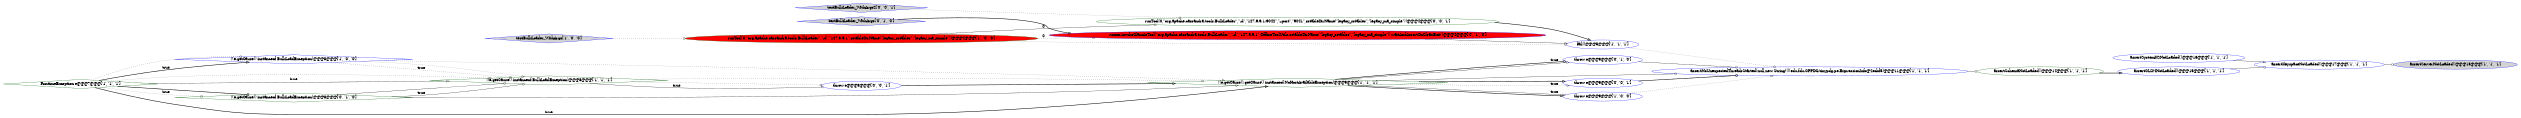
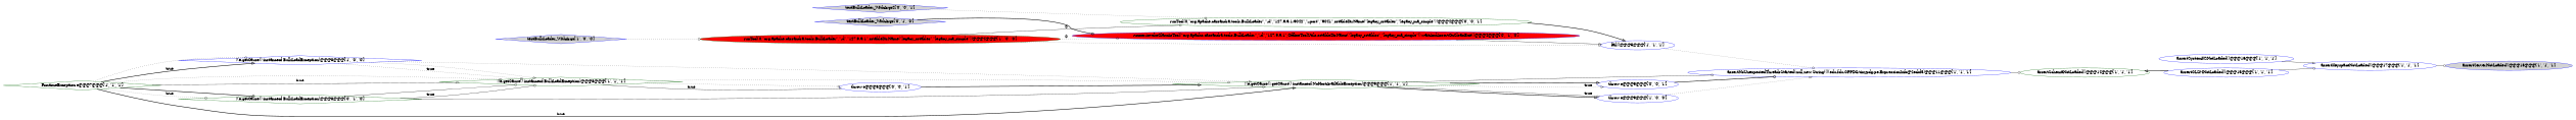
  digraph {
    rankdir=LR
    node [color=blue fillcolor=white shape=ellipse style=filled]
    edge [arrowhead=odot style=solid]
    n1 [fillcolor=red label="runner.invokeClassAsTool(\"org.apache.cassandra.tools.BulkLoader\",\"-d\",\"127.9.9.1\",OfflineToolUtils.sstableDirName(\"legacy_sstables\",\"legacy_ma_simple\")).waitAndAssertOnCleanExit()@@@4@@@['0', '1', '0']"]
    n2 [label="fail()@@@5@@@['1', '1', '1']"]
    n3 [label="assertNoUnexpectedThreadsStarted(null,new String((((edu.fdu.CPPDG.tinypdg.pe.ExpressionInfo@2ecbf5)@@@11@@@['1', '1', '1']"]
    n4 [color=darkgreen label="runTool(0,\"org.apache.cassandra.tools.BulkLoader\",\"-d\",\"127.9.9.1:9042\",\"--port\",\"9041\",sstableDirName(\"legacy_sstables\",\"legacy_ma_simple\"))@@@4@@@['0', '0', '1']"]
    n5 [fillcolor=lightgray label="testBulkLoader_WithArgs['1', '0', '0']" shape=diamond]
    n6 [color=darkgreen fillcolor=red label="runTool(0,\"org.apache.cassandra.tools.BulkLoader\",\"-d\",\"127.9.9.1\",sstableDirName(\"legacy_sstables\",\"legacy_ma_simple\"))@@@4@@@['1', '0', '0']"]
    n7 [fillcolor=lightgray label="testBulkLoader_WithArgs['0', '1', '0']" shape=diamond]
    n8 [label="throw e@@@8@@@['0', '0', '1']"]
    n9 [color=darkgreen label="!(e.getCause().getCause() instanceof NoHostAvailableException)@@@9@@@['1', '1', '1']" shape=diamond]
    n10 [label="throw e@@@9@@@['0', '0', '1']"]
    n11 [label="throw e@@@9@@@['1', '0', '0']"]
-   n12 [label="throw e@@@9@@@['0', '1', '0']"]
    n13 [color=darkgreen label="assertSchemaNotLoaded()@@@14@@@['1', '1', '1']"]
    n14 [fillcolor=lightgray label="assertServerNotLoaded()@@@18@@@['1', '1', '1']"]
    n15 [label="assertKeyspaceNotLoaded()@@@17@@@['1', '1', '1']"]
    n16 [label="assertSystemKSNotLoaded()@@@16@@@['1', '1', '1']"]
    n17 [label="assertCLSMNotLoaded()@@@15@@@['1', '1', '1']"]
    n18 [color=darkgreen label="RuntimeException e@@@7@@@['1', '1', '1']" shape=diamond]
    n19 [color=darkgreen label="!(e.getCause() instanceof BulkLoadException)@@@8@@@['1', '1', '1']" shape=diamond]
    n20 [color=darkgreen label="!(e.getCause() instanceof BulkLoadException)@@@8@@@['0', '1', '0']" shape=diamond]
    n21 [label="!(e.getCause() instanceof BulkLoadException)@@@8@@@['1', '0', '0']" shape=diamond]
    n22 [fillcolor=lightgray label="testBulkLoader_WithArgs2['0', '0', '1']" shape=diamond]
    n1 -> n2 [arrowhead=onormal]
    n2 -> n3 [style=dotted]
    n3 -> n13
    n4 -> n2 [arrowhead=onormal style=bold]
    n5 -> n6 [style=dotted]
    n6 -> n1 [label=0 style=dotted]
    n6 -> n2 [style=dotted]
    n6 -> n4 [label=0]
    n7 -> n1 [style=bold]
    n8 -> n9 [arrowhead=onormal style=bold]
    n9 -> n3
    n9 -> n10 [arrowhead=onormal style=bold]
    n9 -> n10 [arrowhead=onormal label=true style=dotted]
    n9 -> n11 [arrowhead=onormal label=true]
    n9 -> n11 [arrowhead=onormal style=bold]
-   n9 -> n12 [label=true style=bold]
-   n9 -> n12 [arrowhead=onormal]
    n10 -> n3 [style=bold]
    n11 -> n3 [arrowhead=onormal style=dotted]
-   n12 -> n3
-   n13 -> n17 [arrowhead=onormal style=bold]
+   n17 -> n13 [arrowhead=onormal style=bold]
    n15 -> n14
    n16 -> n15 [arrowhead=onormal]
    n17 -> n15
    n18 -> n9 [arrowhead=onormal label=true style=bold]
    n18 -> n19 [arrowhead=onormal label=true]
    n18 -> n19 [style=dotted]
    n18 -> n20 [style=bold]
    n18 -> n20 [label=true style=dotted]
    n18 -> n21 [style=dotted]
    n18 -> n21 [arrowhead=onormal label=true style=bold]
    n19 -> n8 [label=true]
    n19 -> n8 [style=dotted]
    n19 -> n9 [style=dotted]
    n20 -> n9 [arrowhead=onormal]
    n20 -> n19 [label=true]
    n20 -> n19
    n21 -> n9 [arrowhead=onormal style=dotted]
    n21 -> n19 [label=true style=dotted]
    n21 -> n19 [arrowhead=onormal style=dotted]
    n22 -> n4 [style=dotted]
  }
